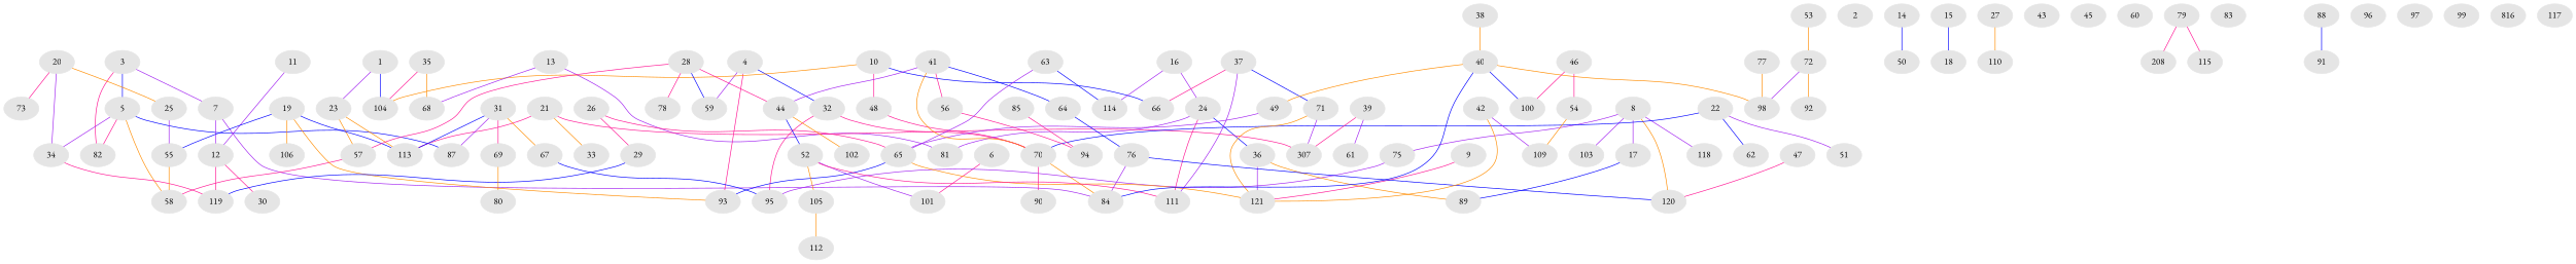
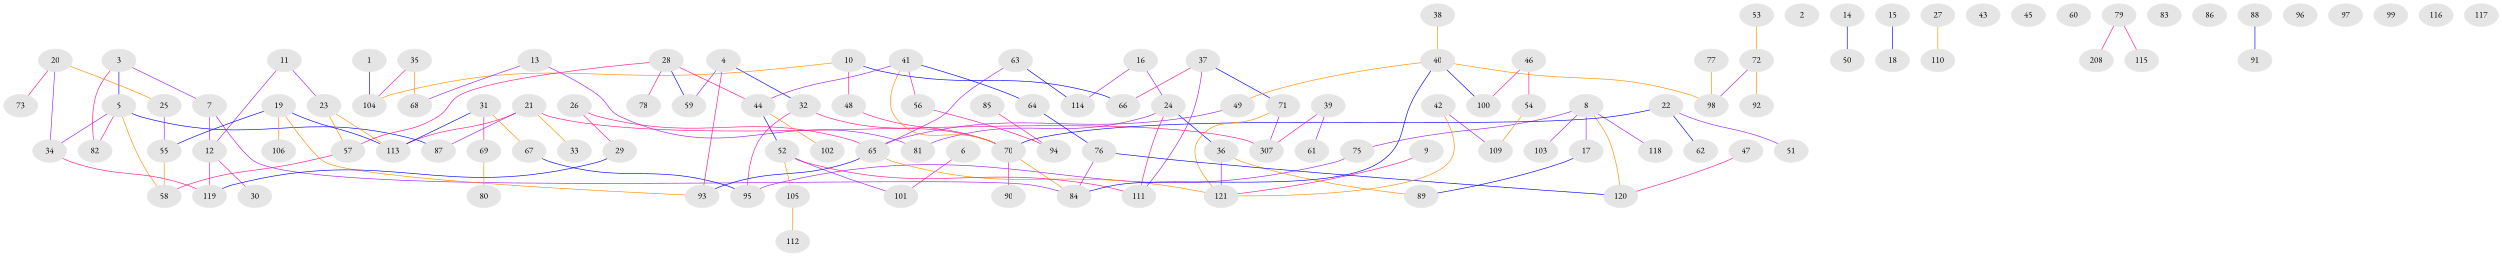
  graph {
    fontname="EB Garamond"
    node [color=gray90 fontname="EB Garamond" style=filled]
    edge [color=deeppink fontname="EB Garamond"]
    1
    104
    2
    3
    5
    7
    82
    34
    58
    87
    12
    84
    4
    32
    59
    93
    70
    95
    119
    6
    101
    30
    8
    17
    75
    103
    120
    118
    89
    9
    121
    10
    48
    66
    11
    23
    113
    57
    13
    68
    81
    14
    50
    15
    18
    16
    24
    114
    36
    111
    19
    55
    106
    20
    25
    73
    21
    33
    n59 [label=307]
    22
    51
    62
    90
    26
    29
    65
    27
    110
    28
    44
    78
    52
    102
    31
    67
    69
    80
    35
    37
    71
    38
    40
    49
    98
    100
    39
    61
    41
    56
    64
    94
    76
    42
    109
    43
    105
    45
    46
    54
    47
    112
    53
    72
    92
    60
    63
    77
    n108 [label=208]
    79
    115
    83
    85
+   86
    88
    91
    96
    97
    99
-   116 [label=816]
+   116
    117
    1 -- 104 [color=blue]
    3 -- 5 [color=blue]
    3 -- 7 [color=purple]
    3 -- 82
    5 -- 82
    5 -- 34 [color=purple]
    5 -- 58 [color=darkorange]
    5 -- 87 [color=blue]
    7 -- 12 [color=purple]
    7 -- 84 [color=purple]
    34 -- 119
    12 -- 119
    12 -- 30
    4 -- 32 [color=blue]
    4 -- 59 [color=purple]
    4 -- 93
    32 -- 70
    32 -- 95
    70 -- 84 [color=darkorange]
    70 -- 90
    6 -- 101
    8 -- 17 [color=purple]
    8 -- 75 [color=purple]
    8 -- 103 [color=purple]
    8 -- 120 [color=darkorange]
    8 -- 118 [color=purple]
    17 -- 89 [color=blue]
    75 -- 95 [color=purple]
    9 -- 121
    10 -- 104 [color=darkorange]
    10 -- 48
    10 -- 66 [color=blue]
    48 -- 70
    11 -- 12 [color=purple]
-   1 -- 23 [color=purple]
+   11 -- 23 [color=purple]
    23 -- 113 [color=darkorange]
    23 -- 57 [color=darkorange]
    57 -- 58
    13 -- 68 [color=purple]
    13 -- 81 [color=purple]
    14 -- 50 [color=blue]
    15 -- 18 [color=blue]
    16 -- 24 [color=purple]
    16 -- 114 [color=purple]
    24 -- 81 [color=purple]
    24 -- 36 [color=blue]
    24 -- 111
    36 -- 89 [color=darkorange]
    36 -- 121 [color=purple]
    19 -- 93 [color=darkorange]
    19 -- 113 [color=blue]
    19 -- 55 [color=blue]
    19 -- 106 [color=darkorange]
    55 -- 58 [color=darkorange]
    20 -- 34 [color=purple]
    20 -- 25 [color=darkorange]
    20 -- 73
    25 -- 55 [color=purple]
-   31 -- 87 [color=purple]
+   21 -- 87 [color=purple]
    21 -- 113
    21 -- 33 [color=darkorange]
    21 -- n59
    22 -- 70 [color=blue]
    22 -- 51 [color=purple]
    22 -- 62 [color=blue]
    26 -- 29
    26 -- 65
    29 -- 119 [color=blue]
    65 -- 93 [color=blue]
    65 -- 121 [color=darkorange]
    27 -- 110 [color=darkorange]
    28 -- 59 [color=blue]
    28 -- 57
    28 -- 44
    28 -- 78
    44 -- 52 [color=blue]
    44 -- 102 [color=darkorange]
    52 -- 101 [color=purple]
    52 -- 111
    52 -- 105 [color=darkorange]
    31 -- 113 [color=blue]
    31 -- 67 [color=darkorange]
    31 -- 69
    67 -- 95 [color=blue]
    69 -- 80 [color=darkorange]
    35 -- 104
    35 -- 68 [color=darkorange]
    37 -- 66
    37 -- 111 [color=purple]
    37 -- 71 [color=blue]
    71 -- 121 [color=darkorange]
    71 -- n59 [color=purple]
    38 -- 40 [color=darkorange]
    40 -- 84 [color=blue]
    40 -- 49 [color=darkorange]
    40 -- 98 [color=darkorange]
    40 -- 100 [color=blue]
    49 -- 65 [color=purple]
    39 -- n59
    39 -- 61 [color=purple]
    41 -- 70 [color=darkorange]
    41 -- 44 [color=purple]
    41 -- 56
    41 -- 64 [color=blue]
    56 -- 94
    64 -- 76 [color=blue]
    76 -- 84 [color=purple]
    76 -- 120 [color=blue]
    42 -- 121 [color=darkorange]
    42 -- 109 [color=purple]
    105 -- 112 [color=darkorange]
    46 -- 100
    46 -- 54
    54 -- 109 [color=darkorange]
    47 -- 120
    53 -- 72 [color=darkorange]
    72 -- 98 [color=purple]
    72 -- 92 [color=darkorange]
    63 -- 114 [color=blue]
    63 -- 65 [color=purple]
    77 -- 98 [color=darkorange]
    79 -- n108
    79 -- 115
    85 -- 94
    88 -- 91 [color=blue]
  }
